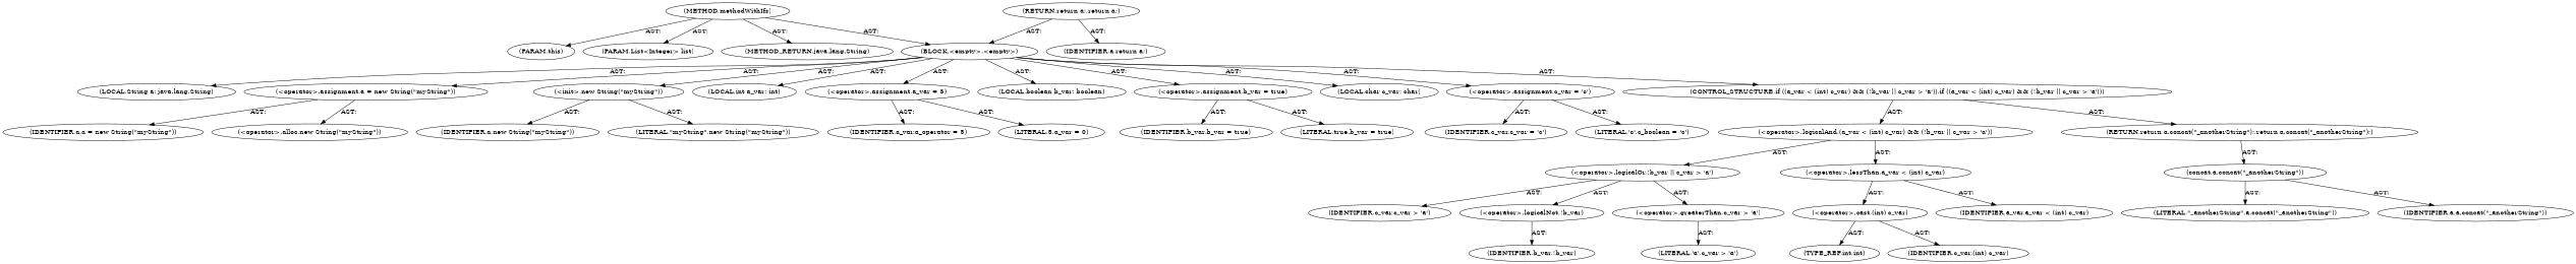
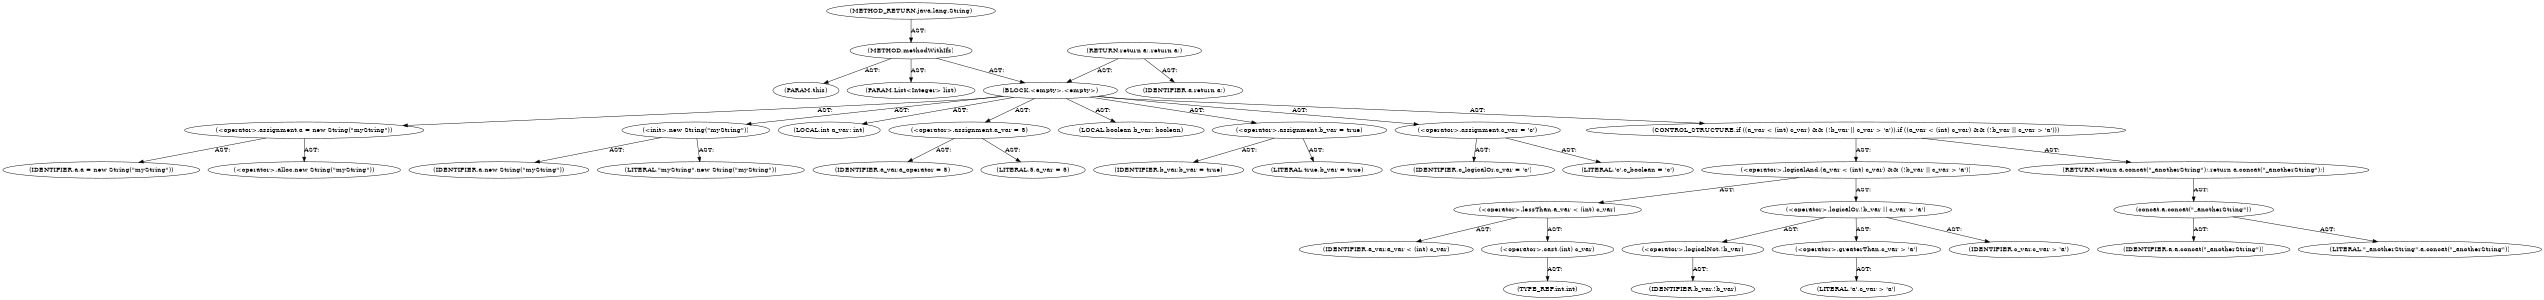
  digraph {
    n1 [label="(METHOD,methodWithIfs)"]
    n2 [label="(PARAM,this)"]
    n3 [label="(PARAM,List<Integer> list)"]
    n4 [label="(BLOCK,<empty>,<empty>)"]
    n5 [label="(METHOD_RETURN,java.lang.String)"]
-   n6 [label="(LOCAL,String a: java.lang.String)"]
    n7 [label="(<operator>.assignment,a = new String(\"myString\"))"]
    n8 [label="(<init>,new String(\"myString\"))"]
    n9 [label="(LOCAL,int a_var: int)"]
    n10 [label="(<operator>.assignment,a_var = 5)"]
    n11 [label="(LOCAL,boolean b_var: boolean)"]
    n12 [label="(<operator>.assignment,b_var = true)"]
-   n13 [label="(LOCAL,char c_var: char)"]
    n14 [label="(<operator>.assignment,c_var = 'c')"]
    n15 [label="(CONTROL_STRUCTURE,if ((a_var < (int) c_var) && (!b_var || c_var > 'a')),if ((a_var < (int) c_var) && (!b_var || c_var > 'a')))"]
    n16 [label="(IDENTIFIER,a,a = new String(\"myString\"))"]
    n17 [label="(<operator>.alloc,new String(\"myString\"))"]
    n18 [label="(IDENTIFIER,a,new String(\"myString\"))"]
    n19 [label="(LITERAL,\"myString\",new String(\"myString\"))"]
    n20 [label="(IDENTIFIER,a_var,a_operator = 5)"]
-   n21 [label="(LITERAL,5,a_var = 0)"]
+   n21 [label="(LITERAL,5,a_var = 5)"]
    n22 [label="(IDENTIFIER,b_var,b_var = true)"]
    n23 [label="(LITERAL,true,b_var = true)"]
-   n24 [label="(IDENTIFIER,c_var,c_var = 'c')"]
+   n24 [label="(IDENTIFIER,c_logicalOr,c_var = 'c')"]
    n25 [label="(LITERAL,'c',c_boolean = 'c')"]
    n26 [label="(<operator>.logicalAnd,(a_var < (int) c_var) && (!b_var || c_var > 'a'))"]
    n27 [label="(RETURN,return a.concat(\"_anotherString\");,return a.concat(\"_anotherString\");)"]
    n28 [label="(RETURN,return a;,return a;)"]
    n29 [label="(IDENTIFIER,a,return a;)"]
    n30 [label="(<operator>.lessThan,a_var < (int) c_var)"]
    n31 [label="(<operator>.logicalOr,!b_var || c_var > 'a')"]
    n32 [label="(concat,a.concat(\"_anotherString\"))"]
    n33 [label="(IDENTIFIER,a_var,a_var < (int) c_var)"]
    n34 [label="(<operator>.cast,(int) c_var)"]
    n35 [label="(<operator>.logicalNot,!b_var)"]
    n36 [label="(<operator>.greaterThan,c_var > 'a')"]
    n37 [label="(IDENTIFIER,c_var,c_var > 'a')"]
    n38 [label="(TYPE_REF,int,int)"]
-   n39 [label="(IDENTIFIER,c_var,(int) c_var)"]
    n40 [label="(IDENTIFIER,b_var,!b_var)"]
    n41 [label="(LITERAL,'a',c_var > 'a')"]
    n42 [label="(IDENTIFIER,a,a.concat(\"_anotherString\"))"]
    n43 [label="(LITERAL,\"_anotherString\",a.concat(\"_anotherString\"))"]
    n1 -> n2 [label="AST: "]
    n1 -> n3 [label="AST: "]
    n1 -> n4 [label="AST: "]
-   n1 -> n5 [label="AST: "]
-   n4 -> n6 [label="AST: "]
+   n5 -> n1 [label="AST: "]
    n4 -> n7 [label="AST: "]
    n4 -> n8 [label="AST: "]
    n4 -> n9 [label="AST: "]
    n4 -> n10 [label="AST: "]
    n4 -> n11 [label="AST: "]
    n4 -> n12 [label="AST: "]
-   n4 -> n13 [label="AST: "]
    n4 -> n14 [label="AST: "]
    n4 -> n15 [label="AST: "]
    n7 -> n16 [label="AST: "]
    n7 -> n17 [label="AST: "]
    n8 -> n18 [label="AST: "]
    n8 -> n19 [label="AST: "]
    n10 -> n20 [label="AST: "]
    n10 -> n21 [label="AST: "]
    n12 -> n22 [label="AST: "]
    n12 -> n23 [label="AST: "]
    n14 -> n24 [label="AST: "]
    n14 -> n25 [label="AST: "]
    n15 -> n26 [label="AST: "]
    n15 -> n27 [label="AST: "]
    n26 -> n30 [label="AST: "]
    n26 -> n31 [label="AST: "]
    n27 -> n32 [label="AST: "]
    n28 -> n4 [label="AST: "]
    n28 -> n29 [label="AST: "]
    n30 -> n33 [label="AST: "]
    n30 -> n34 [label="AST: "]
    n31 -> n35 [label="AST: "]
    n31 -> n36 [label="AST: "]
    n31 -> n37 [label="AST: "]
    n32 -> n42 [label="AST: "]
    n32 -> n43 [label="AST: "]
    n34 -> n38 [label="AST: "]
-   n34 -> n39 [label="AST: "]
    n35 -> n40 [label="AST: "]
    n36 -> n41 [label="AST: "]
  }
